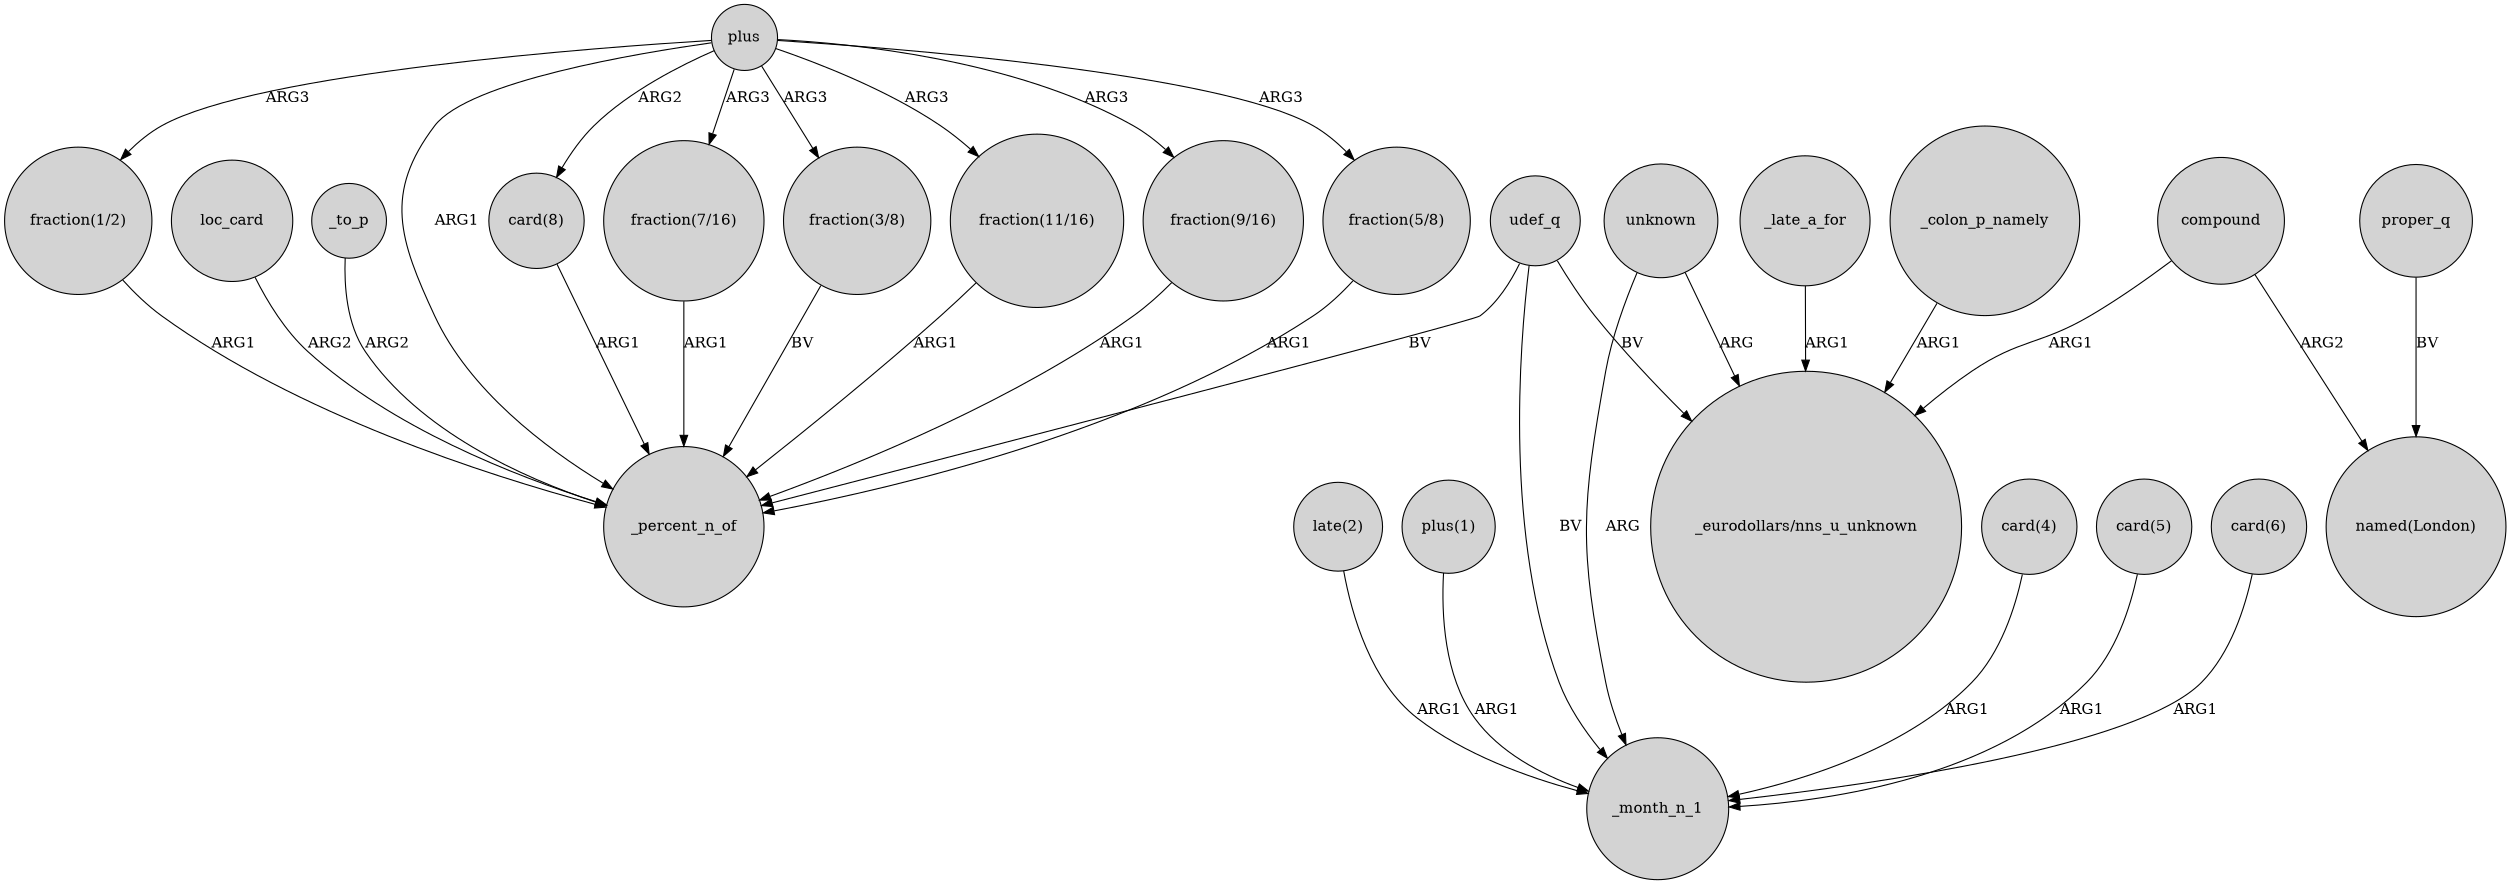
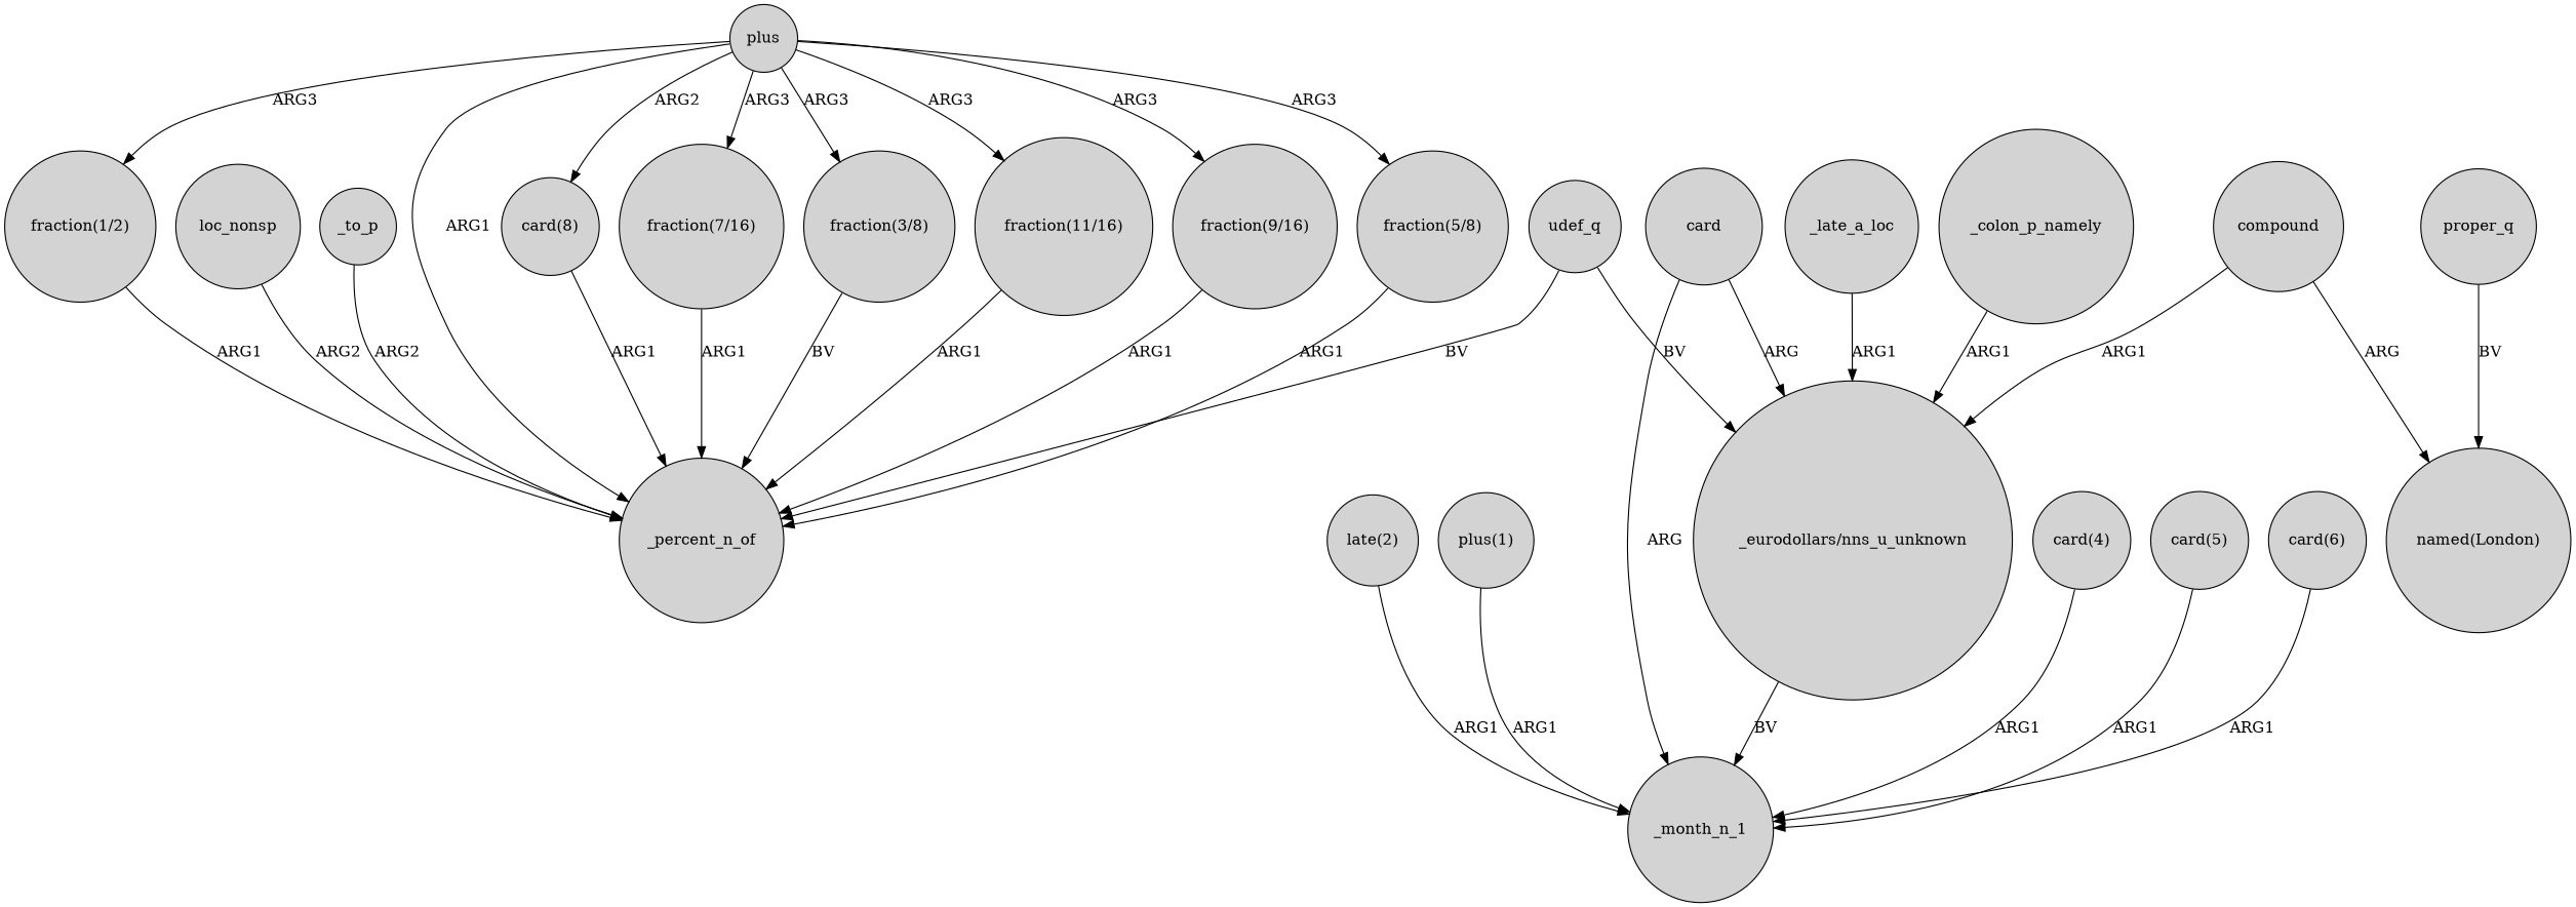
  digraph {
    node [shape=circle style=filled]
    plus
    "card(8)"
    "fraction(7/16)"
    _percent_n_of
    "fraction(3/8)"
    "fraction(11/16)"
    "fraction(9/16)"
    "fraction(5/8)"
    "fraction(1/2)"
    n10 [label="late(2)"]
    _month_n_1
    n12 [label="plus(1)"]
    udef_q
    "_eurodollars/nns_u_unknown"
-   unknown
+   unknown [label=card]
    "card(4)"
    _colon_p_namely
-   loc_nonsp [label=loc_card]
+   loc_nonsp
    "card(5)"
    compound
    "named(London)"
    proper_q
    _to_p
    "card(6)"
-   _late_a_for
+   _late_a_for [label=_late_a_loc]
    plus -> "card(8)" [label=ARG2]
    plus -> "fraction(7/16)" [label=ARG3]
    plus -> _percent_n_of [label=ARG1]
    plus -> "fraction(3/8)" [label=ARG3]
    plus -> "fraction(11/16)" [label=ARG3]
    plus -> "fraction(9/16)" [label=ARG3]
    plus -> "fraction(5/8)" [label=ARG3]
    plus -> "fraction(1/2)" [label=ARG3]
    "card(8)" -> _percent_n_of [label=ARG1]
    "fraction(7/16)" -> _percent_n_of [label=ARG1]
    "fraction(3/8)" -> _percent_n_of [label=BV]
    "fraction(11/16)" -> _percent_n_of [label=ARG1]
    "fraction(9/16)" -> _percent_n_of [label=ARG1]
    "fraction(5/8)" -> _percent_n_of [label=ARG1]
    "fraction(1/2)" -> _percent_n_of [label=ARG1]
    n10 -> _month_n_1 [label=ARG1]
    n12 -> _month_n_1 [label=ARG1]
    udef_q -> _percent_n_of [label=BV]
-   udef_q -> _month_n_1 [label=BV]
+   "_eurodollars/nns_u_unknown" -> _month_n_1 [label=BV]
    udef_q -> "_eurodollars/nns_u_unknown" [label=BV]
    unknown -> _month_n_1 [label=ARG]
    unknown -> "_eurodollars/nns_u_unknown" [label=ARG]
    "card(4)" -> _month_n_1 [label=ARG1]
    _colon_p_namely -> "_eurodollars/nns_u_unknown" [label=ARG1]
    loc_nonsp -> _percent_n_of [label=ARG2]
    "card(5)" -> _month_n_1 [label=ARG1]
    compound -> "_eurodollars/nns_u_unknown" [label=ARG1]
-   compound -> "named(London)" [label=ARG2]
+   compound -> "named(London)" [label=ARG]
    proper_q -> "named(London)" [label=BV]
    _to_p -> _percent_n_of [label=ARG2]
    "card(6)" -> _month_n_1 [label=ARG1]
    _late_a_for -> "_eurodollars/nns_u_unknown" [label=ARG1]
  }
